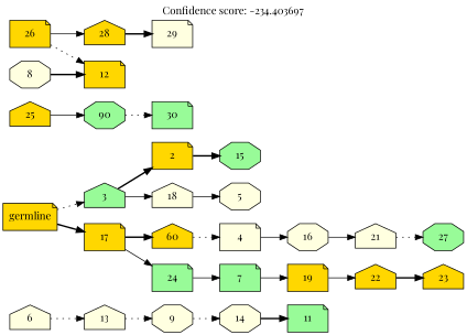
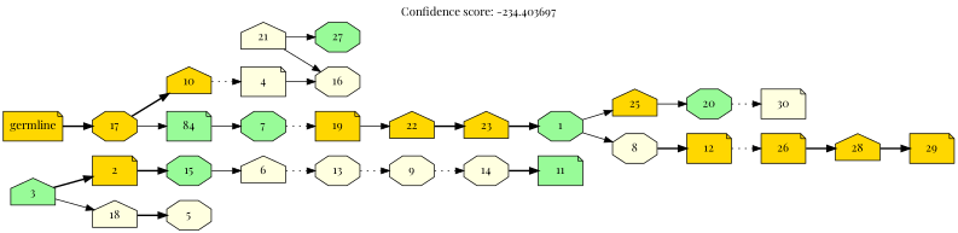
  digraph {
    fontname="Playfair Display"
    label="Confidence score: -234.403697"
    labelloc=t
    rankdir=LR
    node [fillcolor=gold fontname="Playfair Display" shape=note style=filled]
    edge [fontname="Playfair Display" style=bold]
    n1 [fillcolor=lightyellow label=14 shape=octagon]
    n2 [fillcolor=palegreen label=11]
    n3 [fillcolor=lightyellow label=9 shape=octagon]
-   n4 [fillcolor=lightyellow label=13 shape=house]
+   n4 [fillcolor=lightyellow label=13 shape=octagon]
    n5 [fillcolor=lightyellow label=6 shape=house]
    n6 [fillcolor=palegreen label=15 shape=octagon]
    n7 [label=2]
    n8 [fillcolor=palegreen label=3 shape=house]
    n9 [fillcolor=lightyellow label=18 shape=house]
    n10 [fillcolor=lightyellow label=21 shape=house]
    n11 [fillcolor=palegreen label=27 shape=octagon]
    n12 [fillcolor=lightyellow label=16 shape=octagon]
    n13 [fillcolor=lightyellow label=4]
-   n14 [label=60 shape=house]
-   n15 [fillcolor=palegreen label=90 shape=octagon]
-   n16 [fillcolor=palegreen label=30]
+   n14 [label=10 shape=house]
+   n15 [fillcolor=palegreen label=20 shape=octagon]
+   n16 [fillcolor=lightyellow label=30]
    n17 [label=25 shape=house]
    n18 [label=28 shape=house]
-   n19 [fillcolor=lightyellow label=29]
+   n19 [label=29]
    n20 [label=26]
    n21 [label=12]
    n22 [fillcolor=lightyellow label=8 shape=octagon]
+   n23 [fillcolor=palegreen label=1 shape=octagon]
    n24 [label=23 shape=house]
    n25 [label=22 shape=house]
    n26 [label=19]
-   n27 [fillcolor=palegreen label=7]
-   n28 [fillcolor=palegreen label=24]
+   n27 [fillcolor=palegreen label=7 shape=octagon]
+   n28 [fillcolor=palegreen label=84]
    n29 [fillcolor=lightyellow label=5 shape=octagon]
-   n30 [label=17]
+   n30 [label=17 shape=octagon]
    n31 [label=germline]
    n1 -> n2
    n3 -> n1 [style=dotted]
    n4 -> n3 [style=dotted]
    n5 -> n4 [style=dotted]
+   n6 -> n5 [style=solid]
    n7 -> n6
    n8 -> n7
    n8 -> n9 [style=solid]
-   n9 -> n29 [style=solid]
-   n10 -> n11 [style=dotted]
-   n12 -> n10 [style=solid]
+   n9 -> n29
+   n10 -> n11 [style=solid]
+   n10 -> n12 [style=solid]
    n13 -> n12 [style=solid]
    n14 -> n13 [style=dotted]
    n15 -> n16 [style=dotted]
    n17 -> n15 [style=solid]
    n18 -> n19
-   n20 -> n18 [style=solid]
-   n20 -> n21 [style=dotted]
+   n20 -> n18
+   n21 -> n20 [style=dotted]
    n22 -> n21
+   n23 -> n17 [style=solid]
+   n23 -> n22 [style=solid]
+   n24 -> n23
    n25 -> n24
    n26 -> n25 [style=solid]
-   n27 -> n26 [style=solid]
+   n27 -> n26 [style=dotted]
    n28 -> n27 [style=solid]
    n30 -> n14
    n30 -> n28 [style=solid]
-   n31 -> n8 [style=dotted]
    n31 -> n30
  }
